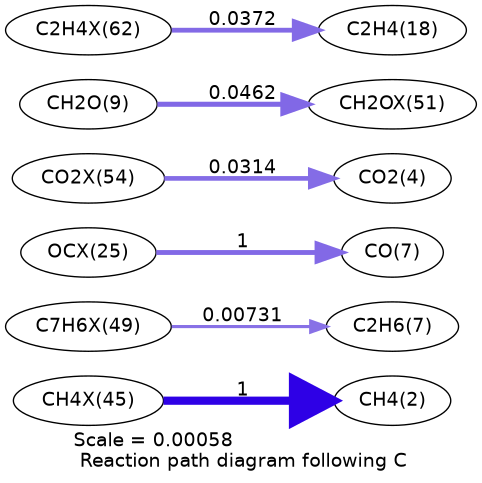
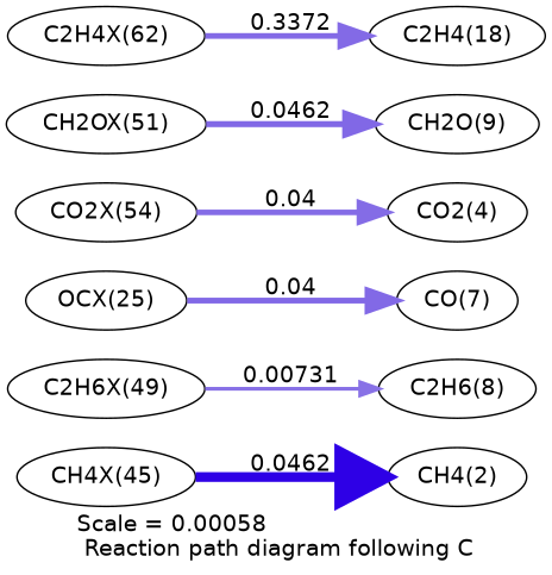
  digraph {
    fontname=Helvetica
    label="Scale = 0.00058\l Reaction path diagram following C"
    rankdir=LR
    node [fontname=Helvetica]
    edge [fontname=Helvetica]
    n1 [label="CH4X(45)"]
    n2 [label="CH4(2)"]
-   n3 [label="C7H6X(49)"]
-   n4 [label="C2H6(7)"]
+   n3 [label="C2H6X(49)"]
+   n4 [label="C2H6(8)"]
    n5 [label="OCX(25)"]
    n6 [label="CO(7)"]
    n7 [label="CO2X(54)"]
    n8 [label="CO2(4)"]
    n9 [label="CH2OX(51)"]
    n10 [label="CH2O(9)"]
    n11 [label="C2H4X(62)"]
    n12 [label="C2H4(18)"]
-   n1 -> n2 [arrowsize=3 color="0.7, 1.5, 0.9" label=" 1" penwidth=6]
+   n1 -> n2 [arrowsize=3 color="0.7, 1.5, 0.9" label=" 0.0462" penwidth=6]
    n3 -> n4 [arrowsize=1.14 color="0.7, 0.507, 0.9" label=" 0.00731" penwidth=2.29]
-   n5 -> n6 [arrowsize=1.79 color="0.7, 0.54, 0.9" label=" 1" penwidth=3.57]
-   n7 -> n8 [arrowsize=1.69 color="0.7, 0.531, 0.9" label=" 0.0314" penwidth=3.39]
-   n10 -> n9 [arrowsize=1.84 color="0.7, 0.546, 0.9" label=" 0.0462" penwidth=3.68]
-   n11 -> n12 [arrowsize=1.76 color="0.7, 0.537, 0.9" label=" 0.0372" penwidth=3.51]
+   n5 -> n6 [arrowsize=1.79 color="0.7, 0.54, 0.9" label=" 0.04" penwidth=3.57]
+   n7 -> n8 [arrowsize=1.69 color="0.7, 0.531, 0.9" label=" 0.04" penwidth=3.39]
+   n9 -> n10 [arrowsize=1.84 color="0.7, 0.546, 0.9" label=" 0.0462" penwidth=3.68]
+   n11 -> n12 [arrowsize=1.76 color="0.7, 0.537, 0.9" label=" 0.3372" penwidth=3.51]
  }
